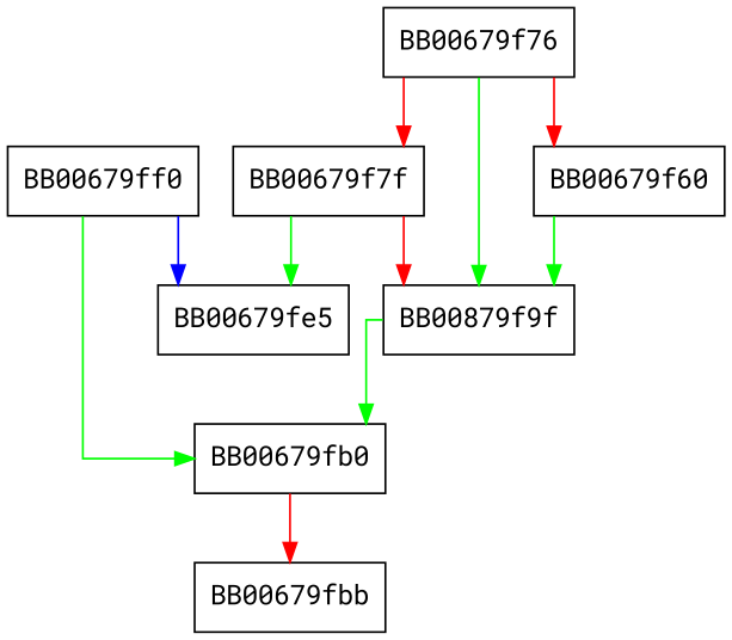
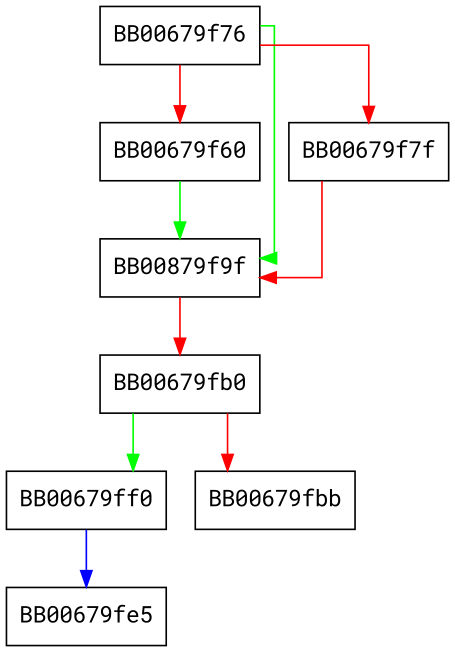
  digraph {
    fontname="Roboto Mono"
    splines=ortho
    node [fontname="Roboto Mono" shape=box]
    edge [color=red fontname="Roboto Mono"]
    n1 [label=BB00879f9f]
    BB00679f60
    BB00679fb0
    BB00679f76
    BB00679f7f
    BB00679ff0
    BB00679fbb
    BB00679fe5
-   n1 -> BB00679fb0 [color=green]
+   n1 -> BB00679fb0
    BB00679f60 -> n1 [color=green]
-   BB00679ff0 -> BB00679fb0 [color=green]
+   BB00679fb0 -> BB00679ff0 [color=green]
    BB00679fb0 -> BB00679fbb
    BB00679f76 -> n1 [color=green]
    BB00679f76 -> BB00679f60
    BB00679f76 -> BB00679f7f
    BB00679f7f -> n1
-   BB00679f7f -> BB00679fe5 [color=green]
    BB00679ff0 -> BB00679fe5 [color=blue]
  }
